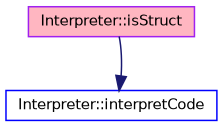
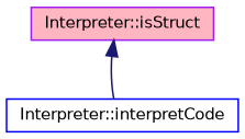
  digraph {
    rankdir=TB
    fontname="DejaVu Sans"
    node [fontname="DejaVu Sans" fontsize=10 shape=record style=filled]
    n1 [color=purple fillcolor=lightpink fontcolor=black height=0.2 label="Interpreter::isStruct" width=0.4]
    n2 [color=blue fillcolor=white height=0.2 label="Interpreter::interpretCode" width=0.4]
-   n2 -> n1 [color=midnightblue dir=back fontname="DejaVu Sans" fontsize=10 labelfontname=Helvetica labelfontsize=10 style=solid]
+   n1 -> n2 [color=midnightblue dir=back fontname="DejaVu Sans" fontsize=10 labelfontname=Helvetica labelfontsize=10 style=solid]
  }
